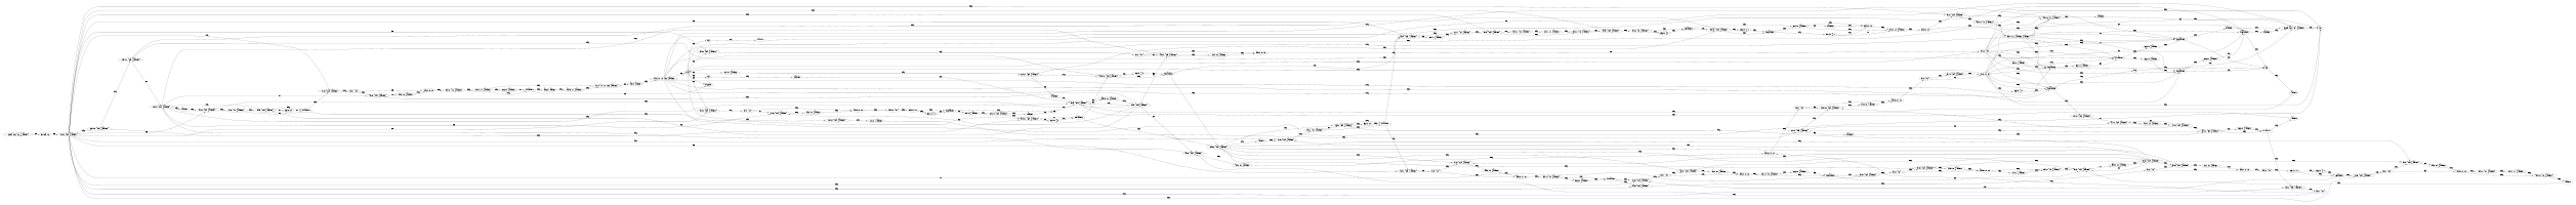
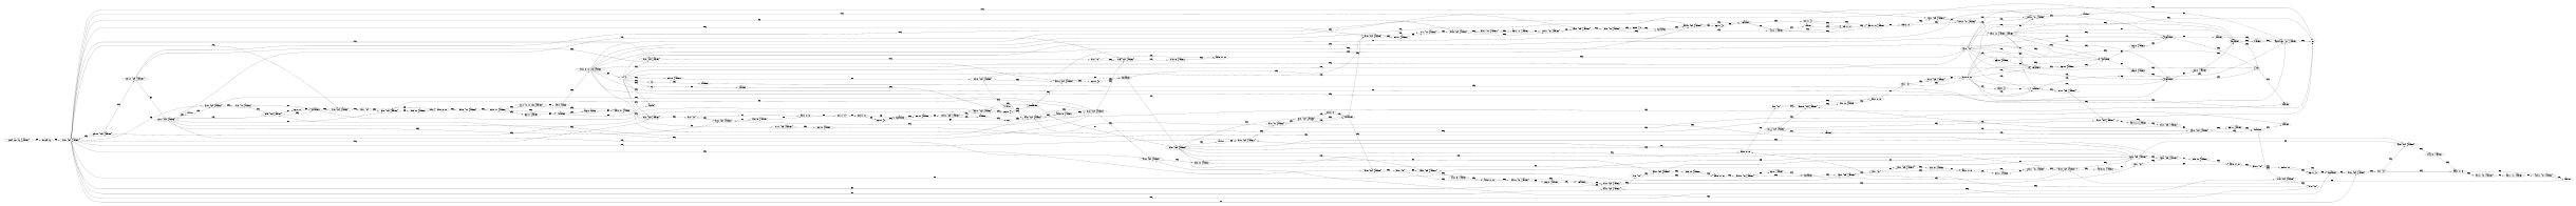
  digraph {
    rankdir=LR
    n1 [label="stp x29 , x30 , [ sp , #- address ]!"]
    n2 [label="mov x29 , sp"]
    n3 [label="str x0 , [ x29 , # address ]"]
    n4 [label="strb wzr , [ x29 , # address ]"]
    n5 [label="ldr x0 , [ x29 , # address ]"]
    n6 [label="ldr x0 , [ x29 , # address ]"]
    n7 [label="ldr x0 , [ x29 , # address ]"]
    n8 [label="ldr x0 , [ x29 , # address ]"]
    n9 [label="ldr x0 , [ x29 , # address ]"]
    n10 [label="ldr x0 , [ x29 , # address ]"]
    n11 [label="ldr x0 , [ x29 , # address ]"]
    n12 [label="ldr x0 , [ x29 , # address ]"]
    n13 [label="ldr x0 , [ x29 , # address ]"]
    n14 [label="ldr x0 , [ x29 , # address ]"]
    n15 [label="ldr x0 , [ x29 , # address ]"]
    n16 [label="ldr x0 , [ x29 , # address ]"]
    n17 [label="ldr x0 , [ x29 , # address ]"]
    n18 [label="ldr x0 , [ x29 , # address ]"]
    n19 [label="ldr x1 , [ x29 , # address ]"]
    n20 [label="strb wzr , [ x29 , # address ]"]
    n21 [label="ldrb w0 , [ x29 , # address ]"]
    n22 [label="ldr x1 , [ x0 , # address ]"]
    n23 [label="ldr x1 , [ x0 ]"]
    n24 [label="ldr x1 , [ x0 ]"]
    n25 [label="ldr x1 , [ x0 ]"]
    n26 [label="ldr x1 , [ x0 , # address ]"]
    n27 [label="mov w1 , # address"]
    n28 [label="str w1 , [ x0 , # address ]"]
    n29 [label="ldr x1 , [ x0 ]"]
    n30 [label="ldrb w1 , [ x0 , # address ]"]
    n31 [label="strb w1 , [ x0 , # address ]"]
    n32 [label="ldr x0 , [ x0 , # address ]"]
    n33 [label="ldr x1 , [ x0 ]"]
    n34 [label="ldr x1 , [ x0 ]"]
    n35 [label="ldr x1 , [ x0 ]"]
    n36 [label="ldr x1 , [ x0 ]"]
    n37 [label="ldr x1 , [ x0 ]"]
    n38 [label="strb w0 , [ x1 , # address ]"]
    n39 [label="ldrb w0 , [ x1 , # address ]"]
    n40 [label="str xzr , [ x29 , # address ]"]
    n41 [label="ldrb w0 , [ x29 , # address ]"]
    n42 [label="ldrb w0 , [ x29 , # address ]"]
    n43 [label="cmp w0 , # 0"]
    n44 [label="b.ne address"]
    n45 [label="b address"]
    n46 [label="ldr x0 , [ x29 , # address ]"]
    n47 [label="ldr x0 , [ x29 , # address ]"]
    n48 [label="ldr x0 , [ x29 , # address ]"]
    n49 [label="ldr x0 , [ x29 , # address ]"]
    n50 [label="ldr x0 , [ x29 , # address ]"]
    n51 [label="ldr x0 , [ x29 , # address ]"]
    n52 [label="cmp w0 , # 0"]
    n53 [label="b.eq address"]
    n54 [label="cmp w0 , # 0"]
    n55 [label="b.eq address"]
    n56 [label="b.hi address"]
    n57 [label="cmp x1 , x0"]
    n58 [label="lsl x0 , x0 , # address"]
    n59 [label="lsl x0 , x0 , # address"]
    n60 [label="lsl x0 , x0 , # address"]
    n61 [label="add x0 , x0 , # address"]
    n62 [label="lsl x0 , x0 , # address"]
    n63 [label="add x0 , x1 , x0"]
    n64 [label="str xzr , [ x29 , # address ]"]
    n65 [label="ldrb w0 , [ x0 , # address ]"]
    n66 [label="sub w0 , w1 , # address"]
    n67 [label="cmp w0 , # address"]
    n68 [label="b.hi address"]
    n69 [label="ldr w0 , [ x1 , w0 , uxtw # address ]"]
    n70 [label="bl symbol"]
    n71 [label="adrp x1 , address"]
    n72 [label="adr x1 , address"]
    n73 [label="add x1 , x1 , # address"]
    n74 [label="b address"]
    n75 [label="ldr x0 , [ x29 , # address ]"]
    n76 [label="ldr x0 , [ x29 , # address ]"]
    n77 [label="ldr x0 , [ x29 , # address ]"]
    n78 [label="ldr x0 , [ x29 , # address ]"]
    n79 [label="ldr x0 , [ x29 , # address ]"]
    n80 [label="ldr x0 , [ x29 , # address ]"]
    n81 [label="ldr x0 , [ x29 , # address ]"]
    n82 [label="b.hi address"]
    n83 [label="cmp x1 , x0"]
    n84 [label="lsl x0 , x0 , # address"]
    n85 [label="lsl x0 , x0 , # address"]
    n86 [label="add x0 , x0 , # address"]
    n87 [label="lsl x0 , x0 , # address"]
    n88 [label="lsl x0 , x0 , # address"]
    n89 [label="lsl x0 , x0 , # address"]
    n90 [label="add x0 , x1 , w0 , sxtw # address"]
    n91 [label="br x0"]
    n92 [label="b.eq address"]
    n93 [label="b.hi address"]
    n94 [label=ret]
    n95 [label="b.eq address"]
    n96 [label="b.eq address"]
    n97 [label="b.ne address"]
    n98 [label="b.eq address"]
    n99 [label="mov w0 , # address"]
    n100 [label="str wzr , [ x29 , # address ]"]
    n101 [label=nop]
    n102 [label=nop]
    n103 [label=nop]
    n104 [label="cmp w0 , # address"]
    n105 [label="cmp w0 , # address"]
    n106 [label="cmp w0 , # address"]
    n107 [label="cmp w0 , # address"]
    n108 [label="b address"]
    n109 [label=nop]
    n110 [label="str wzr , [ x29 , # address ]"]
    n111 [label="b address"]
    n112 [label="b address"]
    n113 [label="strb w0 , [ x29 , # address ]"]
    n114 [label="mov w0 , # address"]
    n115 [label="b address"]
    n116 [label="b address"]
    n117 [label="add x0 , x1 , x0"]
    n118 [label="add x0 , x1 , x0"]
    n119 [label="b address"]
    n120 [label="str w0 , [ x29 , # address ]"]
    n121 [label="ldp x29 , x30 , [ sp ] , # address"]
    n122 [label="ldrb w0 , [ x0 ]"]
    n123 [label="sxtb w0 , w0"]
    n124 [label="cmp w0 , # 0"]
    n125 [label="b.ge address"]
    n126 [label=nop]
    n127 [label="mov w0 , # address"]
    n128 [label="strb w0 , [ x29 , # address ]"]
    n129 [label="b address"]
    n130 [label="ldr w0 , [ x0 ]"]
    n131 [label="cmp w0 , # address"]
    n132 [label="b address"]
    n133 [label="str x0 , [ x29 , # address ]"]
    n134 [label="b address"]
    n135 [label="ldr w0 , [ x29 , # address ]"]
    n136 [label="ldrsw x0 , [ x29 , # address ]"]
    n137 [label="ldr w0 , [ x29 , # address ]"]
    n138 [label="cmp w0 , # address"]
    n139 [label="b.le address"]
    n140 [label="lsl x0 , x0 , # address"]
    n141 [label="add w0 , w0 , # address"]
    n142 [label="b address"]
    n143 [label="add x0 , x1 , x0"]
    n144 [label="and w1 , w1 , # address"]
    n145 [label="cmp x0 , # 0"]
    n146 [label="b.gt address"]
    n147 [label="mov w0 , # address"]
    n148 [label="b address"]
    n149 [label="uxtb w0 , w0"]
    n150 [label="and w0 , w0 , # address"]
    n151 [label="uxtb w2 , w0"]
    n152 [label="mov w0 , # 0"]
    n153 [label="add x0 , x1 , x0"]
    n154 [label="ldrb w0 , [ x0 , # address ]"]
    n155 [label="cmp w0 , # address"]
    n156 [label="b.ne address"]
    n157 [label="add x0 , x1 , x0"]
    n158 [label="add x0 , x1 , x0"]
    n159 [label="ldr x1 , [ x0 ]"]
    n160 [label="add x0 , x1 , x0"]
    n161 [label="ldr x1 , [ x0 ]"]
    n162 [label="ldr w0 , [ x29 , # address ]"]
    n163 [label="lsr x0 , x1 , x0"]
    n164 [label="cmp x0 , # 0"]
    n165 [label="ldrb w0 , [ x0 , # address ]"]
    n166 [label="cmp w0 , # address"]
    n167 [label="b.ne address"]
    n168 [label="str x0 , [ x29 , # address ]"]
    n169 [label="add x0 , x1 , x0"]
    n170 [label="ldrb w0 , [ x0 ]"]
    n171 [label="sxtb w0 , w0"]
    n172 [label="cmp w0 , # 0"]
    n173 [label="b.ge address"]
    n174 [label="add x0 , x1 , x0"]
    n175 [label="bfi w0 , w2 , # address , # address"]
    n176 [label="str w0 , [ x29 , # address ]"]
    n177 [label="mov w1 , # address"]
    n178 [label="strb w1 , [ x0 , # address ]"]
    n179 [label="ldrb w1 , [ x0 , # address ]"]
    n180 [label="strb w1 , [ x0 , # address ]"]
    n181 [label="and w1 , w1 , # address"]
    n182 [label="b address"]
    n1 -> n2 [label=CFG]
    n2 -> n3 [label=CFG]
    n3 -> n4 [label=CFG]
    n3 -> n5 [label=DFG]
    n3 -> n6 [label=DFG]
    n3 -> n7 [label=DFG]
    n3 -> n8 [label=DFG]
    n3 -> n9 [label=DFG]
    n3 -> n10 [label=DFG]
    n3 -> n11 [label=DFG]
    n3 -> n12 [label=DFG]
    n3 -> n13 [label=DFG]
    n3 -> n14 [label=DFG]
    n3 -> n15 [label=DFG]
    n3 -> n16 [label=DFG]
    n3 -> n17 [label=DFG]
    n3 -> n18 [label=DFG]
    n3 -> n19 [label=DFG]
    n4 -> n20 [label=CFG]
    n4 -> n21 [label=DFG]
    n5 -> n22 [label=DFG]
    n6 -> n23 [label=DFG]
    n7 -> n24 [label=DFG]
    n8 -> n25 [label=DFG]
    n9 -> n26 [label=DFG]
    n10 -> n27 [label=CFG]
    n10 -> n28 [label=DFG]
    n11 -> n29 [label=DFG]
    n12 -> n30 [label=DFG]
    n12 -> n31 [label=DFG]
    n13 -> n32 [label=DFG]
    n14 -> n33 [label=DFG]
    n15 -> n34 [label=DFG]
    n16 -> n35 [label=DFG]
    n17 -> n36 [label=DFG]
    n18 -> n37 [label=DFG]
    n19 -> n38 [label=DFG]
    n19 -> n39 [label=DFG]
    n20 -> n40 [label=CFG]
    n20 -> n41 [label=DFG]
    n20 -> n42 [label=DFG]
    n21 -> n43 [label=CFG]
    n21 -> n44 [label=DFG]
    n22 -> n46 [label=CFG]
    n22 -> n56 [label=DFG]
    n23 -> n47 [label=CFG]
    n23 -> n63 [label=DFG]
    n24 -> n48 [label=CFG]
    n24 -> n117 [label=DFG]
    n25 -> n49 [label=CFG]
    n25 -> n118 [label=DFG]
    n26 -> n75 [label=CFG]
    n26 -> n82 [label=DFG]
    n27 -> n28 [label=CFG]
    n28 -> n12 [label=CFG]
    n29 -> n76 [label=CFG]
    n29 -> n143 [label=DFG]
    n30 -> n144 [label=DFG]
    n31 -> n13 [label=CFG]
    n32 -> n145 [label=CFG]
    n32 -> n146 [label=DFG]
    n33 -> n51 [label=CFG]
    n33 -> n153 [label=DFG]
    n34 -> n77 [label=CFG]
    n34 -> n157 [label=DFG]
    n35 -> n79 [label=CFG]
    n35 -> n158 [label=DFG]
    n36 -> n80 [label=CFG]
    n36 -> n169 [label=DFG]
    n37 -> n81 [label=CFG]
    n37 -> n174 [label=DFG]
    n38 -> n111 [label=CFG]
    n39 -> n175 [label=DFG]
    n40 -> n45 [label=CFG]
    n40 -> n46 [label=DFG]
    n40 -> n47 [label=DFG]
    n40 -> n48 [label=DFG]
    n40 -> n49 [label=DFG]
    n40 -> n50 [label=DFG]
    n40 -> n51 [label=DFG]
    n41 -> n52 [label=CFG]
    n41 -> n53 [label=DFG]
    n42 -> n54 [label=CFG]
    n42 -> n55 [label=DFG]
    n43 -> n44 [label=CFG]
    n44 -> n41 [label=CFG]
    n44 -> n64 [label=CFG]
    n45 -> n5 [label=CFG]
    n46 -> n56 [label=DFG]
    n46 -> n57 [label=CFG]
    n47 -> n58 [label=DFG]
    n48 -> n59 [label=DFG]
    n49 -> n60 [label=DFG]
    n50 -> n61 [label=DFG]
    n51 -> n62 [label=DFG]
    n52 -> n53 [label=CFG]
    n53 -> n10 [label=CFG]
    n53 -> n64 [label=CFG]
    n54 -> n55 [label=CFG]
    n55 -> n147 [label=CFG]
    n55 -> n152 [label=CFG]
    n56 -> n6 [label=CFG]
    n56 -> n21 [label=CFG]
    n57 -> n56 [label=CFG]
    n58 -> n63 [label=DFG]
    n59 -> n117 [label=DFG]
    n60 -> n118 [label=DFG]
    n61 -> n133 [label=DFG]
    n62 -> n153 [label=DFG]
    n63 -> n65 [label=DFG]
    n64 -> n74 [label=CFG]
    n64 -> n75 [label=DFG]
    n64 -> n76 [label=DFG]
    n64 -> n77 [label=DFG]
    n64 -> n78 [label=DFG]
    n64 -> n79 [label=DFG]
    n64 -> n80 [label=DFG]
    n64 -> n81 [label=DFG]
    n65 -> n66 [label=DFG]
    n66 -> n67 [label=CFG]
    n66 -> n68 [label=DFG]
    n66 -> n69 [label=DFG]
    n67 -> n68 [label=CFG]
    n68 -> n70 [label=CFG]
    n68 -> n71 [label=CFG]
    n69 -> n72 [label=CFG]
    n71 -> n73 [label=CFG]
    n72 -> n90 [label=CFG]
-   n73 -> n69 [label=CFG]
+   n69 -> n73 [label=CFG]
    n74 -> n9 [label=CFG]
    n75 -> n82 [label=DFG]
    n75 -> n83 [label=CFG]
    n76 -> n84 [label=DFG]
    n77 -> n85 [label=DFG]
    n78 -> n86 [label=DFG]
    n79 -> n87 [label=DFG]
    n80 -> n88 [label=DFG]
    n81 -> n89 [label=DFG]
    n82 -> n10 [label=CFG]
    n82 -> n11 [label=CFG]
    n83 -> n82 [label=CFG]
    n84 -> n143 [label=DFG]
    n85 -> n157 [label=DFG]
    n86 -> n168 [label=DFG]
    n87 -> n158 [label=DFG]
    n88 -> n169 [label=DFG]
    n89 -> n174 [label=DFG]
    n90 -> n38 [label=DFG]
    n90 -> n91 [label=DFG]
    n90 -> n92 [label=DFG]
    n90 -> n93 [label=DFG]
    n90 -> n94 [label=DFG]
    n90 -> n95 [label=DFG]
    n90 -> n96 [label=DFG]
    n90 -> n97 [label=DFG]
    n90 -> n98 [label=DFG]
    n91 -> n7 [label=CFG]
    n91 -> n8 [label=CFG]
    n91 -> n70 [label=CFG]
    n91 -> n99 [label=CFG]
    n91 -> n100 [label=CFG]
    n91 -> n101 [label=CFG]
    n91 -> n102 [label=CFG]
    n92 -> n103 [label=CFG]
    n92 -> n104 [label=CFG]
    n93 -> n105 [label=CFG]
    n93 -> n106 [label=CFG]
    n95 -> n103 [label=CFG]
    n95 -> n107 [label=CFG]
    n96 -> n103 [label=CFG]
    n96 -> n108 [label=CFG]
    n97 -> n109 [label=CFG]
    n97 -> n110 [label=CFG]
    n98 -> n103 [label=CFG]
    n98 -> n112 [label=CFG]
    n99 -> n113 [label=CFG]
    n100 -> n114 [label=CFG]
    n101 -> n115 [label=CFG]
    n102 -> n116 [label=CFG]
    n103 -> n132 [label=CFG]
    n104 -> n93 [label=CFG]
    n105 -> n95 [label=CFG]
    n106 -> n96 [label=CFG]
    n107 -> n98 [label=CFG]
    n108 -> n121 [label=CFG]
    n109 -> n121 [label=CFG]
    n110 -> n137 [label=CFG]
    n111 -> n121 [label=CFG]
    n112 -> n121 [label=CFG]
    n113 -> n41 [label=DFG]
    n113 -> n42 [label=DFG]
    n113 -> n119 [label=CFG]
    n114 -> n120 [label=CFG]
    n115 -> n50 [label=CFG]
    n116 -> n121 [label=CFG]
    n117 -> n122 [label=DFG]
    n118 -> n130 [label=DFG]
    n119 -> n50 [label=CFG]
    n120 -> n134 [label=CFG]
    n120 -> n135 [label=DFG]
    n120 -> n136 [label=DFG]
    n120 -> n137 [label=DFG]
    n121 -> n94 [label=CFG]
    n122 -> n123 [label=DFG]
    n123 -> n124 [label=CFG]
    n123 -> n125 [label=DFG]
    n124 -> n125 [label=CFG]
    n125 -> n126 [label=CFG]
    n125 -> n127 [label=CFG]
    n126 -> n50 [label=CFG]
    n127 -> n128 [label=CFG]
    n128 -> n21 [label=DFG]
    n128 -> n129 [label=CFG]
    n129 -> n126 [label=CFG]
    n130 -> n38 [label=DFG]
    n130 -> n91 [label=DFG]
    n130 -> n92 [label=DFG]
    n130 -> n93 [label=DFG]
    n130 -> n94 [label=DFG]
    n130 -> n95 [label=DFG]
    n130 -> n96 [label=DFG]
    n130 -> n97 [label=DFG]
    n130 -> n98 [label=DFG]
    n130 -> n131 [label=CFG]
    n131 -> n92 [label=CFG]
    n132 -> n50 [label=CFG]
    n133 -> n5 [label=CFG]
    n133 -> n46 [label=DFG]
    n133 -> n47 [label=DFG]
    n133 -> n48 [label=DFG]
    n133 -> n49 [label=DFG]
    n133 -> n50 [label=DFG]
    n133 -> n51 [label=DFG]
    n134 -> n135 [label=CFG]
    n135 -> n138 [label=CFG]
    n135 -> n139 [label=DFG]
    n136 -> n140 [label=DFG]
    n137 -> n141 [label=DFG]
    n138 -> n139 [label=CFG]
    n139 -> n14 [label=CFG]
    n139 -> n142 [label=CFG]
    n140 -> n160 [label=DFG]
    n141 -> n176 [label=DFG]
    n142 -> n50 [label=CFG]
    n143 -> n154 [label=DFG]
    n144 -> n31 [label=DFG]
    n145 -> n146 [label=CFG]
    n146 -> n42 [label=CFG]
    n146 -> n147 [label=CFG]
    n147 -> n148 [label=CFG]
    n147 -> n149 [label=DFG]
    n147 -> n150 [label=DFG]
    n148 -> n149 [label=CFG]
    n149 -> n150 [label=DFG]
    n150 -> n151 [label=DFG]
    n151 -> n19 [label=CFG]
-   n151 -> n175 [label=DFG]
+   n151 -> n39 [label=DFG]
    n152 -> n149 [label=DFG]
    n152 -> n150 [label=DFG]
    n153 -> n159 [label=DFG]
    n154 -> n155 [label=CFG]
    n154 -> n156 [label=DFG]
    n155 -> n156 [label=CFG]
    n156 -> n15 [label=CFG]
    n156 -> n16 [label=CFG]
    n157 -> n165 [label=DFG]
    n158 -> n170 [label=DFG]
    n159 -> n136 [label=CFG]
    n159 -> n160 [label=DFG]
    n160 -> n161 [label=DFG]
    n161 -> n162 [label=CFG]
    n161 -> n163 [label=DFG]
    n162 -> n163 [label=CFG]
    n163 -> n38 [label=DFG]
    n163 -> n91 [label=DFG]
    n163 -> n92 [label=DFG]
    n163 -> n93 [label=DFG]
    n163 -> n94 [label=DFG]
    n163 -> n95 [label=DFG]
    n163 -> n96 [label=DFG]
    n163 -> n97 [label=DFG]
    n163 -> n98 [label=DFG]
    n163 -> n164 [label=CFG]
    n164 -> n97 [label=CFG]
    n165 -> n166 [label=CFG]
    n165 -> n167 [label=DFG]
    n166 -> n167 [label=CFG]
    n167 -> n17 [label=CFG]
    n167 -> n78 [label=CFG]
    n168 -> n9 [label=CFG]
    n168 -> n75 [label=DFG]
    n168 -> n76 [label=DFG]
    n168 -> n77 [label=DFG]
    n168 -> n78 [label=DFG]
    n168 -> n79 [label=DFG]
    n168 -> n80 [label=DFG]
    n168 -> n81 [label=DFG]
    n169 -> n177 [label=CFG]
    n169 -> n178 [label=DFG]
    n170 -> n171 [label=DFG]
    n171 -> n172 [label=CFG]
    n171 -> n173 [label=DFG]
    n172 -> n173 [label=CFG]
    n173 -> n15 [label=CFG]
    n173 -> n18 [label=CFG]
    n174 -> n179 [label=DFG]
    n174 -> n180 [label=DFG]
    n175 -> n38 [label=DFG]
-   n175 -> n91 [label=DFG]
+   n175 -> n91 [label=CFG]
    n175 -> n92 [label=DFG]
    n175 -> n93 [label=DFG]
    n175 -> n94 [label=DFG]
    n175 -> n95 [label=DFG]
    n175 -> n96 [label=DFG]
    n175 -> n97 [label=DFG]
    n175 -> n98 [label=DFG]
    n176 -> n135 [label=DFG]
    n176 -> n136 [label=DFG]
    n176 -> n137 [label=DFG]
    n177 -> n178 [label=CFG]
    n178 -> n78 [label=CFG]
    n179 -> n181 [label=DFG]
    n180 -> n182 [label=CFG]
    n181 -> n180 [label=DFG]
    n182 -> n78 [label=CFG]
  }
